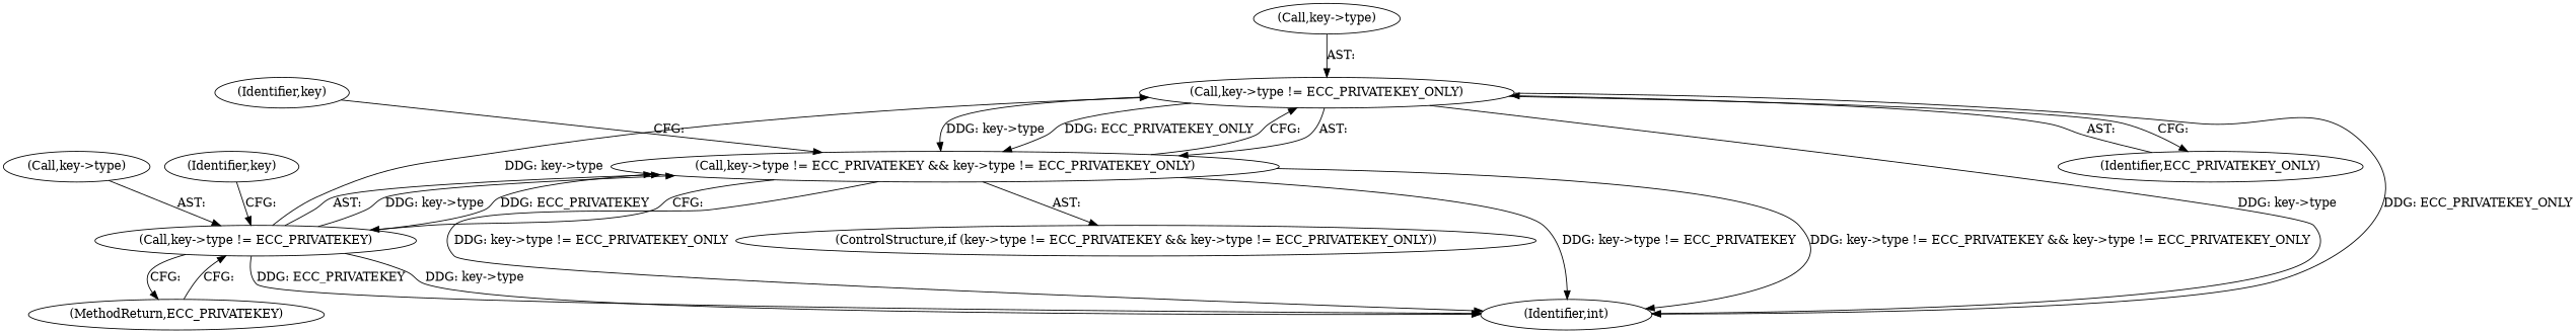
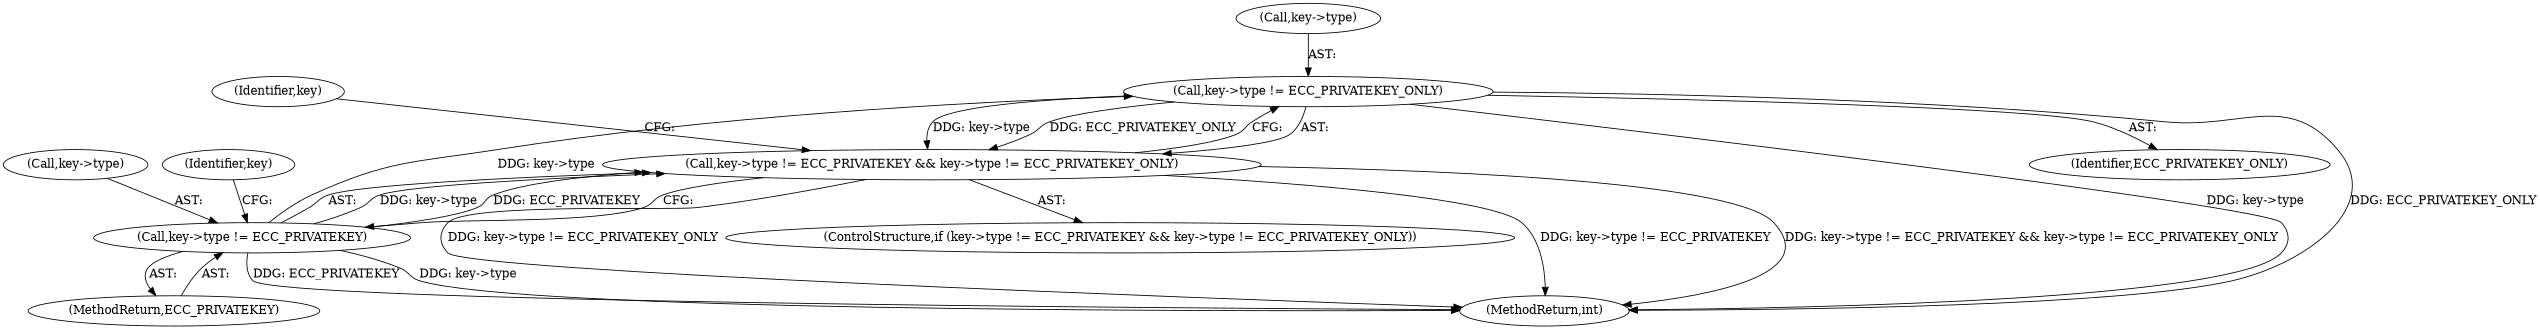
  digraph {
    n1 [label="(Call,key->type != ECC_PRIVATEKEY_ONLY)"]
    n2 [label="(Call,key->type != ECC_PRIVATEKEY && key->type != ECC_PRIVATEKEY_ONLY)"]
-   n3 [label="(Identifier,int)"]
+   n3 [label="(MethodReturn,int)"]
    n4 [label="(Identifier,ECC_PRIVATEKEY_ONLY)"]
    n5 [label="(Call,key->type != ECC_PRIVATEKEY)"]
    n6 [label="(ControlStructure,if (key->type != ECC_PRIVATEKEY && key->type != ECC_PRIVATEKEY_ONLY))"]
    n7 [label="(MethodReturn,ECC_PRIVATEKEY)"]
    n8 [label="(Call,key->type)"]
    n9 [label="(Identifier,key)"]
    n10 [label="(Identifier,key)"]
    n11 [label="(Call,key->type)"]
    n1 -> n2 [label="AST: "]
    n1 -> n2 [label="DDG: key->type"]
    n1 -> n2 [label="DDG: ECC_PRIVATEKEY_ONLY"]
    n1 -> n3 [label="DDG: key->type"]
    n1 -> n3 [label="DDG: ECC_PRIVATEKEY_ONLY"]
-   n1 -> n4 [label="CFG: "]
+   n1 -> n4 [label="AST: "]
    n2 -> n1 [label="CFG: "]
    n2 -> n3 [label="DDG: key->type != ECC_PRIVATEKEY_ONLY"]
    n2 -> n3 [label="DDG: key->type != ECC_PRIVATEKEY"]
    n2 -> n3 [label="DDG: key->type != ECC_PRIVATEKEY && key->type != ECC_PRIVATEKEY_ONLY"]
    n2 -> n5 [label="CFG: "]
    n2 -> n6 [label="AST: "]
-   n4 -> n1 [label="AST: "]
    n5 -> n1 [label="DDG: key->type"]
    n5 -> n2 [label="AST: "]
    n5 -> n2 [label="DDG: key->type"]
    n5 -> n2 [label="DDG: ECC_PRIVATEKEY"]
    n5 -> n3 [label="DDG: ECC_PRIVATEKEY"]
    n5 -> n3 [label="DDG: key->type"]
-   n5 -> n7 [label="CFG: "]
-   n7 -> n5 [label="CFG: "]
+   n5 -> n7 [label="AST: "]
+   n7 -> n5 [label="AST: "]
    n8 -> n1 [label="AST: "]
    n9 -> n5 [label="CFG: "]
    n10 -> n2 [label="CFG: "]
    n11 -> n5 [label="AST: "]
  }
